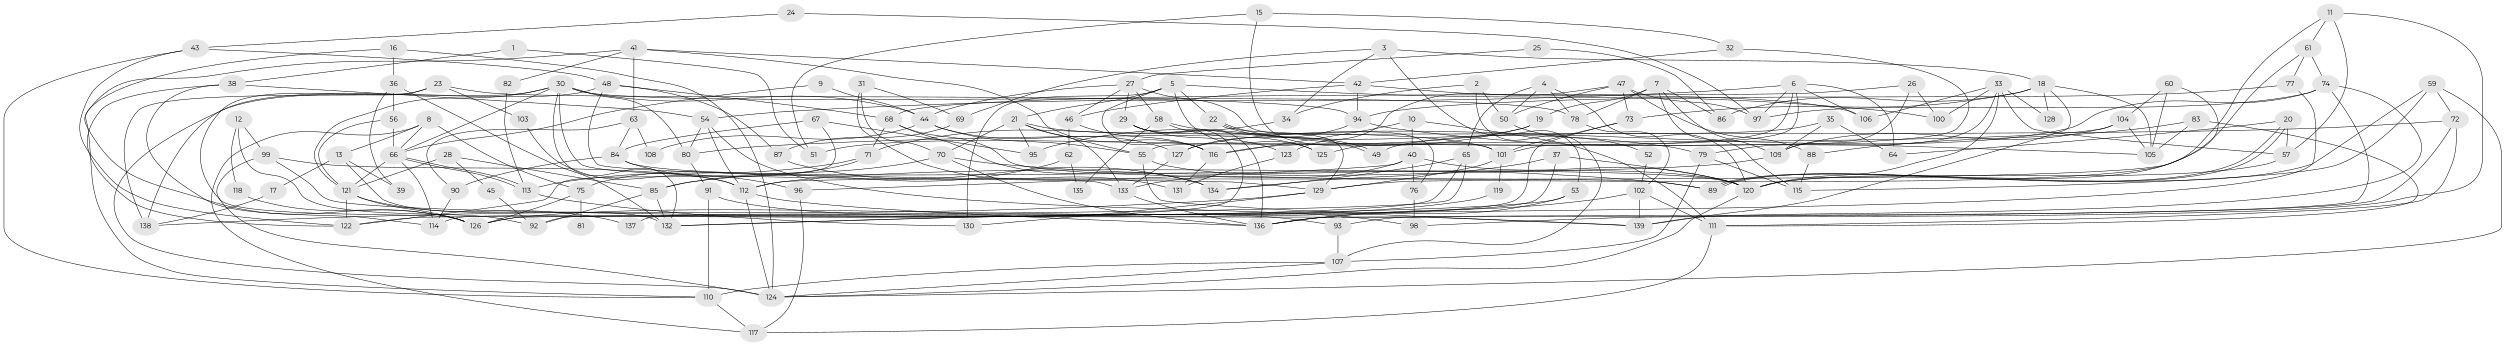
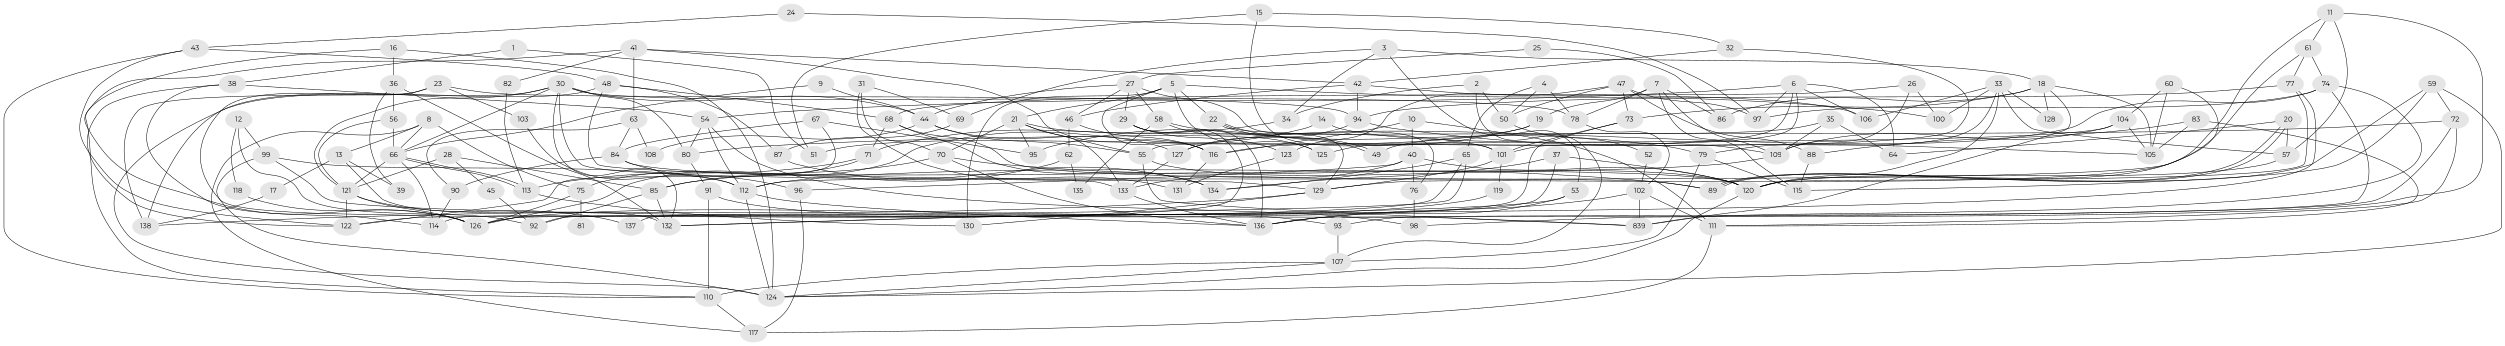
  graph {
    fontname=Montserrat
    node [color=gray90 fontname=Montserrat style=filled]
    edge [fontname=Montserrat]
    1
    38
    51
    54
    114
    122
    2
    34
    50
    107
    71
    52
    124
    110
    3
    18
    53
    69
    86
    73
    105
    128
-   139
+   139 [label=839]
    132
    136
    87
    4
    65
    78
    126
    134
    102
    5
    21
    22
    100
    116
    125
    130
    101
    95
    55
    70
    133
    129
    49
    131
    6
    64
    97
    106
    98
    80
    112
    119
    7
    19
    109
    115
    8
    13
    66
    75
    117
    17
    39
    121
    113
    81
    9
    44
    108
    127
    10
    40
    111
    76
    120
    96
    11
    57
    61
    74
    77
    138
    12
    92
    99
    118
+   14
    15
    32
    42
    16
    36
    56
    20
    89
    85
    23
    94
    103
    24
    43
    48
    25
    27
    29
    46
    58
    26
    68
    123
    62
    79
    135
    28
    45
    137
    30
    91
    31
    33
    35
    37
    41
    63
    82
    84
    90
    47
    88
    59
    72
    93
    60
    104
    67
    83
    1 -- 38
    1 -- 51
    38 -- 54
    38 -- 114
    38 -- 122
    54 -- 98
    54 -- 80
    54 -- 112
    2 -- 34
    2 -- 50
    2 -- 107
    34 -- 71
    50 -- 52
    107 -- 124
    107 -- 110
    71 -- 75
    71 -- 113
    52 -- 102
    110 -- 117
    3 -- 34
    3 -- 18
    3 -- 53
    3 -- 69
    18 -- 86
    18 -- 73
    18 -- 105
    18 -- 128
    18 -- 139
    53 -- 132
    53 -- 136
    69 -- 87
    73 -- 101
    73 -- 92
    87 -- 134
    4 -- 50
    4 -- 65
    4 -- 78
    65 -- 122
    65 -- 126
    65 -- 134
    78 -- 102
    102 -- 139
    102 -- 136
    102 -- 111
    5 -- 21
    5 -- 22
    5 -- 100
    5 -- 116
    5 -- 125
    5 -- 130
    21 -- 101
    21 -- 95
    21 -- 55
    21 -- 70
    21 -- 133
    22 -- 129
    22 -- 49
    22 -- 49
    116 -- 131
    101 -- 129
    101 -- 119
    55 -- 139
    55 -- 120
    70 -- 136
    70 -- 89
    70 -- 85
    133 -- 136
    129 -- 130
    129 -- 138
    6 -- 54
    6 -- 125
    6 -- 101
    6 -- 64
    6 -- 97
    6 -- 106
    80 -- 91
    112 -- 124
    112 -- 136
    119 -- 126
    7 -- 86
    7 -- 78
    7 -- 19
    7 -- 109
    7 -- 115
    19 -- 51
    19 -- 95
    109 -- 112
    8 -- 13
    8 -- 66
    8 -- 75
    8 -- 117
    13 -- 132
    13 -- 17
    13 -- 39
    66 -- 114
    66 -- 121
    66 -- 113
    66 -- 113
    75 -- 126
    75 -- 81
    17 -- 138
    121 -- 122
    121 -- 126
    121 -- 137
    113 -- 130
    9 -- 66
    9 -- 44
    44 -- 55
    44 -- 108
    44 -- 127
    127 -- 133
    10 -- 116
    10 -- 40
    10 -- 111
    40 -- 133
    40 -- 76
    40 -- 120
    40 -- 96
    111 -- 117
    76 -- 98
    120 -- 124
    96 -- 117
    11 -- 129
    11 -- 98
    11 -- 57
    11 -- 61
    57 -- 120
    61 -- 112
    61 -- 74
    61 -- 77
    74 -- 139
    74 -- 136
    74 -- 97
    74 -- 127
    77 -- 132
-   4 -- 120
+   77 -- 120
    77 -- 94
    12 -- 92
    12 -- 99
    12 -- 118
    99 -- 124
    99 -- 139
    99 -- 112
    118 -- 126
+   14 -- 126
+   14 -- 109
    15 -- 51
    15 -- 101
    15 -- 32
    32 -- 55
    32 -- 42
    42 -- 106
    42 -- 94
    42 -- 46
    16 -- 124
    16 -- 126
    16 -- 36
    36 -- 132
    36 -- 39
    36 -- 56
    56 -- 66
    56 -- 121
    20 -- 64
    20 -- 57
    20 -- 89
    20 -- 89
    85 -- 132
    85 -- 92
    23 -- 126
    23 -- 138
    23 -- 94
    23 -- 103
    94 -- 105
    94 -- 127
    103 -- 112
    24 -- 97
    24 -- 43
    43 -- 122
    43 -- 110
    43 -- 48
    48 -- 124
    48 -- 87
    48 -- 129
    48 -- 68
    25 -- 86
    25 -- 27
    27 -- 44
    27 -- 76
    27 -- 29
    27 -- 46
    27 -- 58
    29 -- 114
    29 -- 136
    29 -- 123
    46 -- 116
    46 -- 62
    58 -- 125
    58 -- 79
    58 -- 135
    26 -- 100
    26 -- 109
    26 -- 68
    68 -- 71
    68 -- 134
    68 -- 89
    123 -- 131
    62 -- 85
    62 -- 135
    79 -- 107
    79 -- 115
    28 -- 121
    28 -- 85
    28 -- 45
    45 -- 92
    30 -- 132
    30 -- 78
    30 -- 133
    30 -- 80
    30 -- 66
    30 -- 121
    30 -- 44
    30 -- 138
    91 -- 110
    91 -- 93
    31 -- 69
    31 -- 70
    31 -- 131
    33 -- 128
    33 -- 100
    33 -- 106
    33 -- 120
    33 -- 57
    33 -- 79
    35 -- 49
    35 -- 64
    35 -- 109
    37 -- 134
    37 -- 120
    37 -- 137
    41 -- 110
    41 -- 116
    41 -- 42
    41 -- 63
    41 -- 82
    63 -- 108
    63 -- 84
    63 -- 90
    82 -- 113
    84 -- 120
    84 -- 96
    84 -- 90
    90 -- 114
    47 -- 50
    47 -- 73
    47 -- 97
    47 -- 123
    47 -- 88
    88 -- 115
    59 -- 124
    59 -- 115
    59 -- 120
    59 -- 72
    72 -- 80
    72 -- 111
    72 -- 93
    93 -- 107
    60 -- 105
    60 -- 89
    60 -- 104
    104 -- 105
    104 -- 116
    104 -- 109
    67 -- 122
    67 -- 95
    67 -- 84
    83 -- 105
    83 -- 111
    83 -- 88
  }
